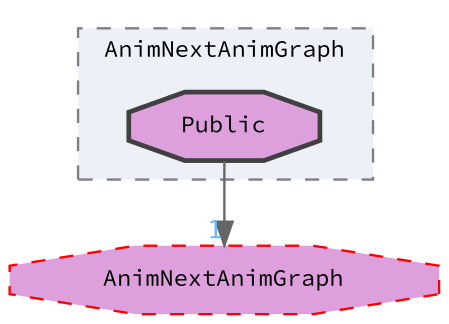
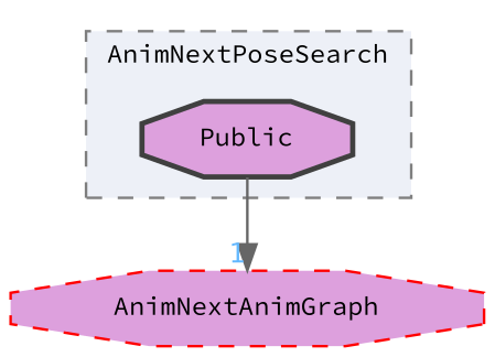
  digraph {
    compound=true
    fontname="Source Code Pro"
    node [fillcolor=plum fontname="Source Code Pro" fontsize=10 shape=octagon]
    n1 [color=grey25 height=0.2 label=Public style="filled,bold" width=0.4]
    n2 [color=red height=0.2 label=AnimNextAnimGraph style="filled,dashed" width=0.4]
    subgraph cluster_1 {
      bgcolor="#edf0f7"
      fontsize=10
-     label=AnimNextAnimGraph
+     label=AnimNextPoseSearch
      pencolor=grey50
      style="filled,dashed"
      n1
    }
    n1 -> n2 [color=gray40 fontcolor=steelblue1 fontname="Source Code Pro" fontsize=10 headlabel=1 labeldistance=1.5 labelfontname=Helvetica labelfontsize=10]
  }
